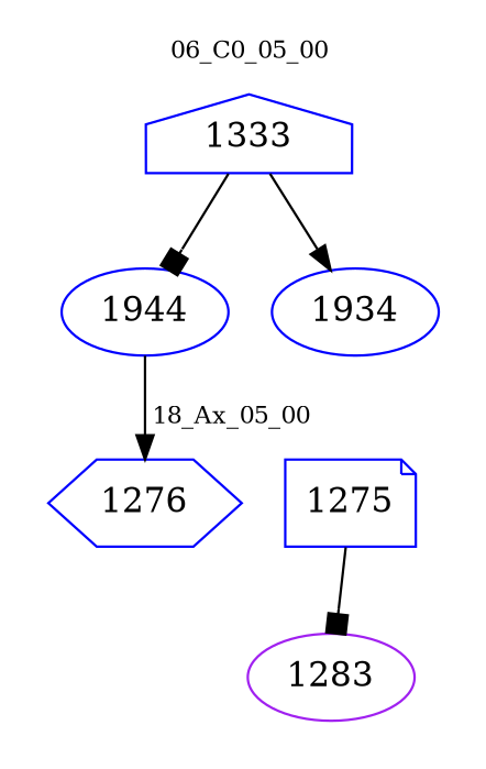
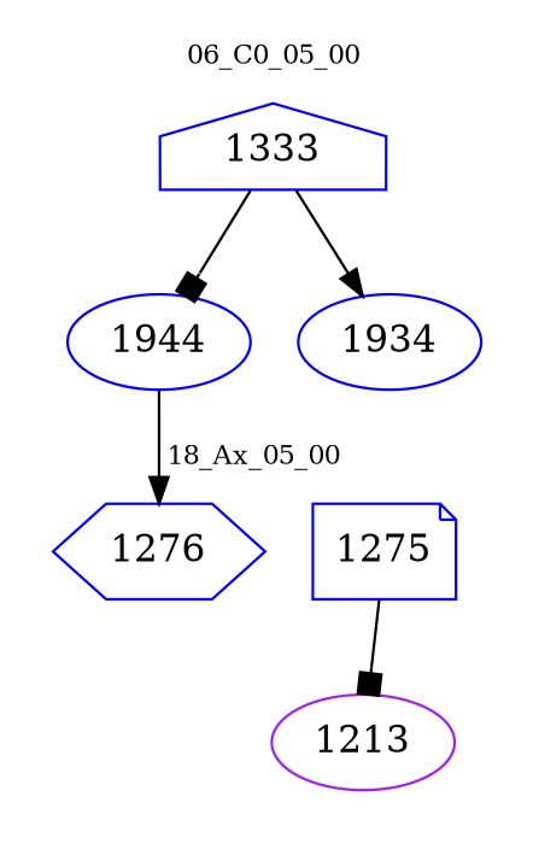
  digraph {
    node [color=blue shape=ellipse]
    edge [arrowhead=box color=black]
    n1 [label=1275 shape=note]
-   n2 [color=purple label=1283]
+   n2 [color=purple label=1213]
    n3 [label=1276 shape=hexagon]
    n4 [label=1333 shape=house]
    n5 [label=1944]
    n6 [label=1934]
    subgraph cluster_1 {
      color=white
      fontsize=10
      label="18_Ax_05_00"
      n1
      n2
      n3
    }
    subgraph cluster_2 {
      color=white
      fontsize=10
      label="06_C0_05_00"
      n4
      n5
      n6
    }
    n1 -> n2
    n4 -> n5
    n4 -> n6 [arrowhead=normal]
    n5 -> n3 [arrowhead=normal]
  }
